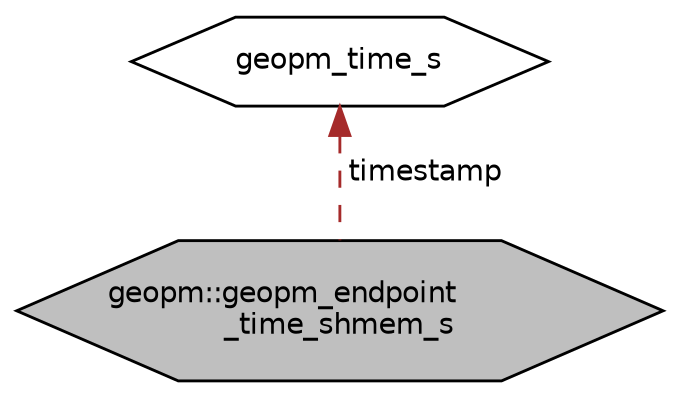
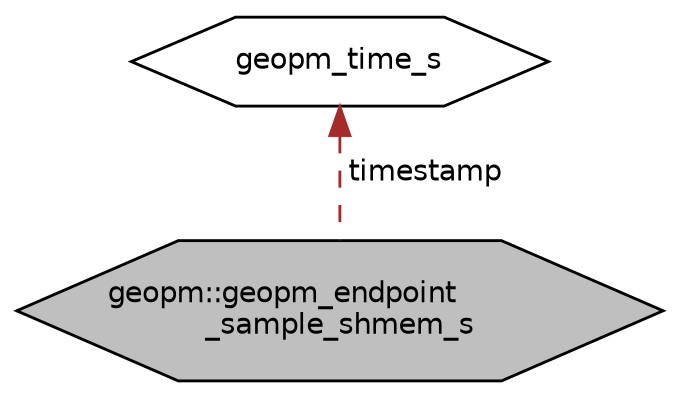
  digraph {
    node [color=black fontname=Helvetica fontsize=10 shape=hexagon style=filled]
-   n1 [fillcolor=grey75 fontcolor=black height=0.2 label="geopm::geopm_endpoint\l_time_shmem_s" width=0.4]
+   n1 [fillcolor=grey75 fontcolor=black height=0.2 label="geopm::geopm_endpoint\l_sample_shmem_s" width=0.4]
    n2 [fillcolor=white height=0.2 label=geopm_time_s width=0.4]
    n2 -> n1 [color=brown dir=back fontname=Helvetica fontsize=10 label=" timestamp" labelfontname=Helvetica labelfontsize=10 style=dashed]
  }
